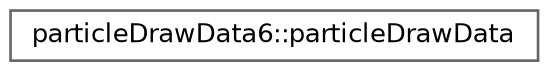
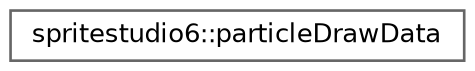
  digraph {
    rankdir=LR
-   n1 [color=grey40 fillcolor=white fontname=Helvetica fontsize=10 height=0.2 label="particleDrawData6::particleDrawData" shape=box style=filled width=0.4]
+   n1 [color=grey40 fillcolor=white fontname=Helvetica fontsize=10 height=0.2 label="spritestudio6::particleDrawData" shape=box style=filled width=0.4]
  }
